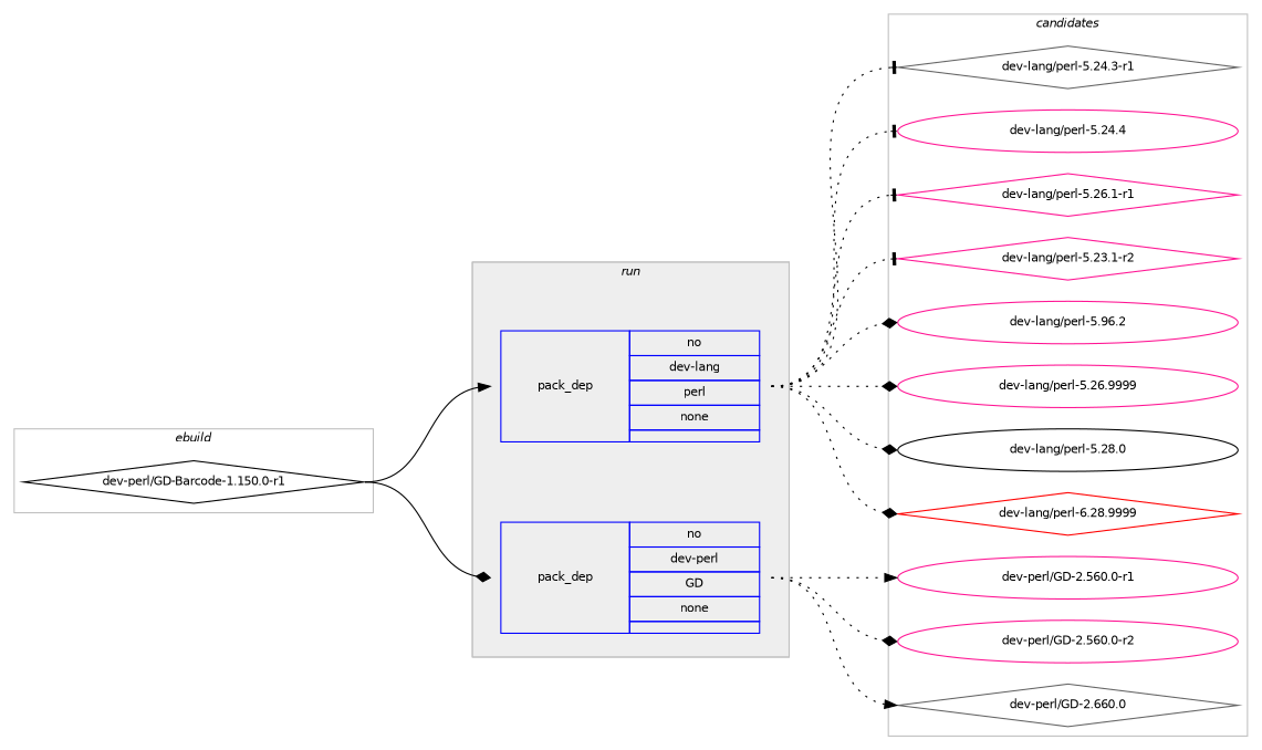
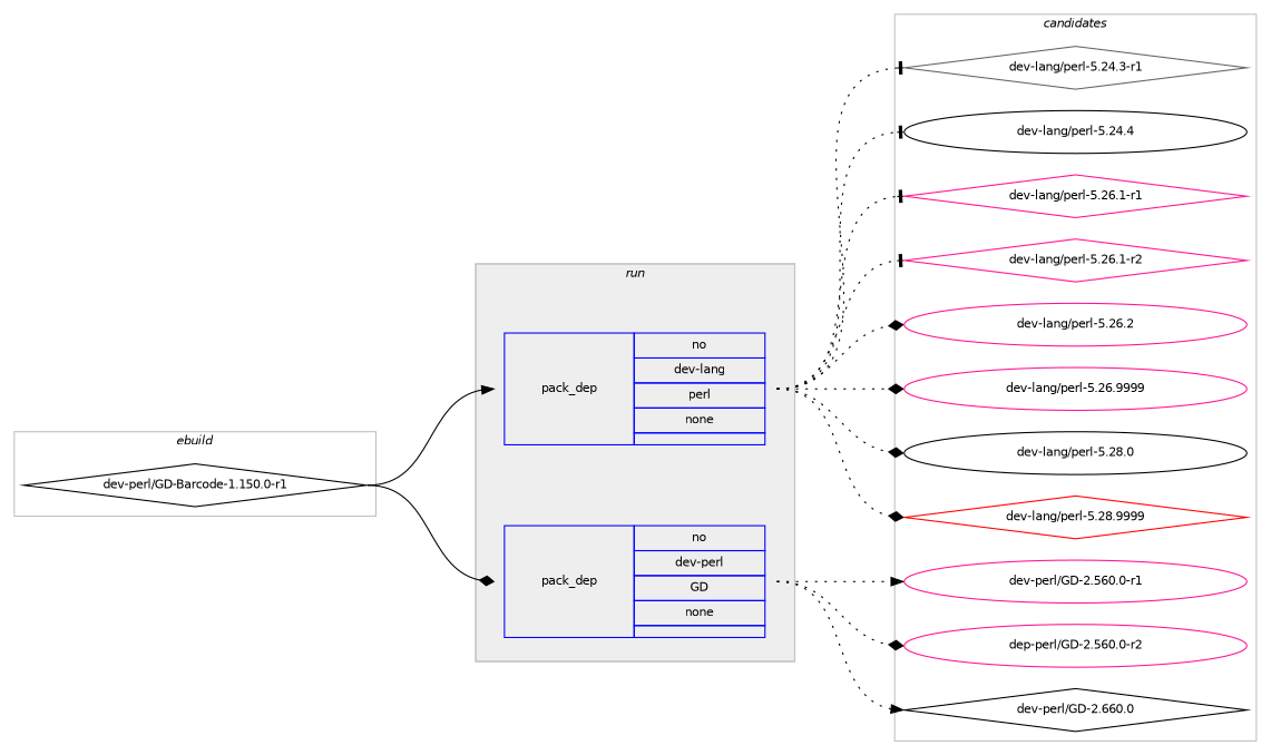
  digraph {
    compound=true
    concentrate=true
    fontname=Helvetica
    fontsize=10
    newrank=true
    rankdir=LR
    ranksep=1.5
    node [color=deeppink fontname=Helvetica fontsize=10 shape=diamond]
    edge [arrowhead=diamond headport=w style=dotted tailport=e weight=100]
    n1 [color=black label="dev-perl/GD-Barcode-1.150.0-r1" width=4]
    n2 [color=blue label=<<TABLE BORDER="0" CELLBORDER="1" CELLSPACING="0" CELLPADDING="4" WIDTH="220"><TR><TD ROWSPAN="6" CELLPADDING="30">pack_dep</TD></TR><TR><TD WIDTH="110">no</TD></TR><TR><TD>dev-lang</TD></TR><TR><TD>perl</TD></TR><TR><TD>none</TD></TR><TR><TD></TD></TR></TABLE>> shape=none]
    n3 [color=blue label=<<TABLE BORDER="0" CELLBORDER="1" CELLSPACING="0" CELLPADDING="4" WIDTH="220"><TR><TD ROWSPAN="6" CELLPADDING="30">pack_dep</TD></TR><TR><TD WIDTH="110">no</TD></TR><TR><TD>dev-perl</TD></TR><TR><TD>GD</TD></TR><TR><TD>none</TD></TR><TR><TD></TD></TR></TABLE>> shape=none]
    n4 [color=gray40 label="dev-lang/perl-5.24.3-r1" width=4]
-   n5 [label="dev-lang/perl-5.24.4" shape=ellipse width=4]
+   n5 [color=black label="dev-lang/perl-5.24.4" shape=ellipse width=4]
    n6 [label="dev-lang/perl-5.26.1-r1" width=4]
-   n7 [label="dev-lang/perl-5.23.1-r2" width=4]
-   n8 [label="dev-lang/perl-5.96.2" shape=ellipse width=4]
+   n7 [label="dev-lang/perl-5.26.1-r2" width=4]
+   n8 [label="dev-lang/perl-5.26.2" shape=ellipse width=4]
    n9 [label="dev-lang/perl-5.26.9999" shape=ellipse width=4]
    n10 [color=black label="dev-lang/perl-5.28.0" shape=ellipse width=4]
-   n11 [color=red label="dev-lang/perl-6.28.9999" width=4]
+   n11 [color=red label="dev-lang/perl-5.28.9999" width=4]
    n12 [label="dev-perl/GD-2.560.0-r1" shape=ellipse width=4]
-   n13 [label="dev-perl/GD-2.560.0-r2" shape=ellipse width=4]
-   n14 [color=gray40 label="dev-perl/GD-2.660.0" width=4]
+   n13 [label="dep-perl/GD-2.560.0-r2" shape=ellipse width=4]
+   n14 [color=black label="dev-perl/GD-2.660.0" width=4]
    subgraph cluster_1 {
      color=gray
      label=<<i>ebuild</i>>
      rank=same
      n1
    }
    subgraph cluster_2 {
      color=gray
      label=<<i>dependencies</i>>
      subgraph cluster_3 {
        color=gray
        fillcolor="#eeeeee"
        label=<<i>compile</i>>
        style=filled
      }
      subgraph cluster_4 {
        color=gray
        fillcolor="#eeeeee"
        label=<<i>compile and run</i>>
        style=filled
        subgraph sub_5 {
          color=gray
          fillcolor="#eeeeee"
          label=<<i>compile and run</i>>
          style=filled
          n2
        }
        subgraph sub_6 {
          color=gray
          fillcolor="#eeeeee"
          label=<<i>compile and run</i>>
          style=filled
          n3
        }
      }
      subgraph cluster_7 {
        color=gray
        fillcolor="#eeeeee"
        label=<<i>run</i>>
        style=filled
      }
    }
    subgraph cluster_8 {
      color=gray
      label=<<i>candidates</i>>
      rank=same
      subgraph sub_9 {
        color=black
        label=<<i>candidates</i>>
        nodesep=1
        rank=same
        n4
        n5
        n6
        n7
        n8
        n9
        n10
        n11
      }
      subgraph sub_10 {
        color=black
        label=<<i>candidates</i>>
        nodesep=1
        rank=same
        n12
        n13
        n14
      }
    }
    n1 -> n2 [arrowhead=normal style=solid weight=20]
    n1 -> n3 [style=solid weight=20]
    n2 -> n4 [arrowhead=tee]
    n2 -> n5 [arrowhead=tee]
    n2 -> n6 [arrowhead=tee]
    n2 -> n7 [arrowhead=tee]
    n2 -> n8
    n2 -> n9
    n2 -> n10
    n2 -> n11
    n3 -> n12 [arrowhead=normal]
    n3 -> n13
    n3 -> n14 [arrowhead=normal]
  }
